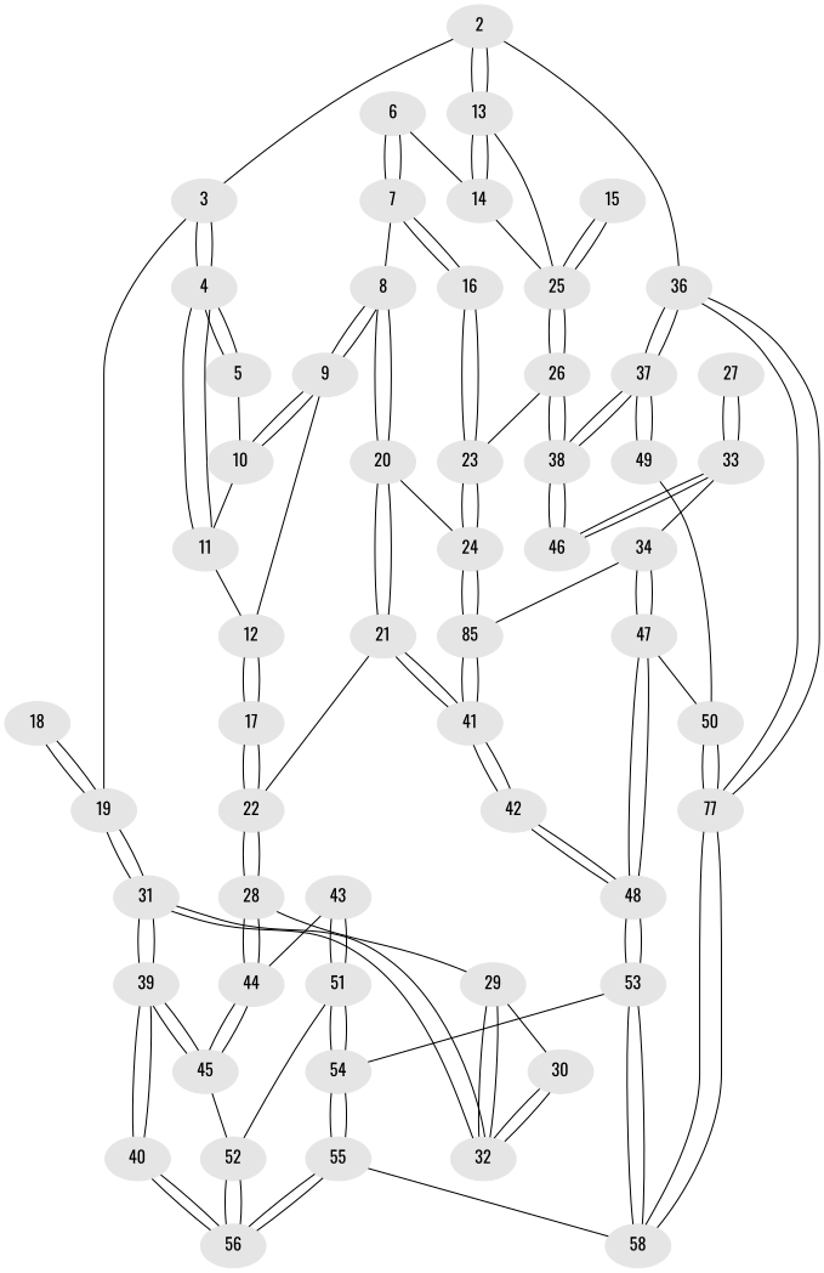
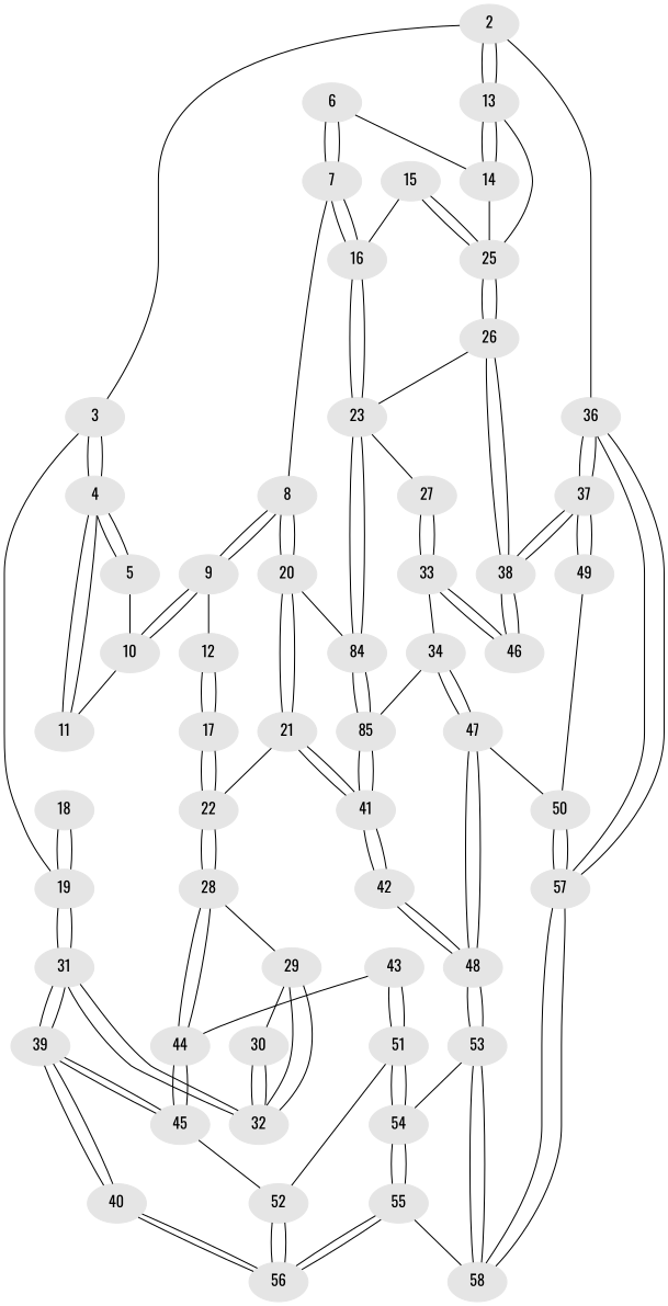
  graph {
    fontname=Oswald
    node [color=gray90 fontname=Oswald style=filled]
    edge [fontname=Oswald]
    2
    3
    13
    36
    6
    7
    14
    4
    19
    25
    37
-   57 [label=77]
+   57
    5
    11
    31
    40
    56
    10
    12
    8
    16
    9
    20
    23
    21
-   24
+   24 [label=84]
    17
    22
    26
    15
    27
    18
    28
    30
    32
    39
    41
    n38 [label=85]
    42
    29
    44
    33
    38
    46
    34
    45
    47
    48
    50
    49
    58
    52
    43
    51
    53
    54
    55
    2 -- 3
    2 -- 13
    2 -- 13
    2 -- 36
    3 -- 4
    3 -- 4
    3 -- 19
    13 -- 14
    13 -- 14
    13 -- 25
    36 -- 37
    36 -- 37
    36 -- 57
    36 -- 57
    6 -- 7
    6 -- 7
    6 -- 14
    7 -- 8
    7 -- 16
    7 -- 16
    14 -- 25
    4 -- 5
    4 -- 5
    4 -- 11
    4 -- 11
    19 -- 31
    19 -- 31
    25 -- 26
    25 -- 26
    37 -- 38
    37 -- 38
    37 -- 49
    37 -- 49
    57 -- 58
    57 -- 58
    5 -- 10
-   11 -- 12
    31 -- 32
    31 -- 32
    31 -- 39
    31 -- 39
    40 -- 56
    40 -- 56
    10 -- 11
    12 -- 17
    12 -- 17
    8 -- 9
    8 -- 9
    8 -- 20
    8 -- 20
    16 -- 23
    16 -- 23
    9 -- 10
    9 -- 10
    9 -- 12
    20 -- 21
    20 -- 21
    20 -- 24
    23 -- 24
    23 -- 24
+   23 -- 27
    21 -- 22
    21 -- 41
    21 -- 41
    24 -- n38
    24 -- n38
    17 -- 22
    17 -- 22
    22 -- 28
    22 -- 28
    26 -- 23
    26 -- 38
    26 -- 38
    15 -- 25
    15 -- 25
+   15 -- 16
    27 -- 33
    27 -- 33
    18 -- 19
    18 -- 19
    28 -- 29
    28 -- 44
    28 -- 44
    30 -- 32
    30 -- 32
    39 -- 40
    39 -- 40
    39 -- 45
    39 -- 45
    41 -- 42
    41 -- 42
    n38 -- 41
    n38 -- 41
    42 -- 48
    42 -- 48
    29 -- 30
    29 -- 32
    29 -- 32
    44 -- 45
    44 -- 45
    33 -- 46
    33 -- 46
    33 -- 34
    38 -- 46
    38 -- 46
    34 -- n38
    34 -- 47
    34 -- 47
    45 -- 52
    47 -- 48
    47 -- 48
    47 -- 50
    48 -- 53
    48 -- 53
    50 -- 57
    50 -- 57
    49 -- 50
    52 -- 56
    52 -- 56
    43 -- 44
    43 -- 51
    43 -- 51
    51 -- 52
    51 -- 54
    51 -- 54
    53 -- 58
    53 -- 58
    53 -- 54
    54 -- 55
    54 -- 55
    55 -- 56
    55 -- 56
    55 -- 58
  }
